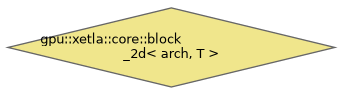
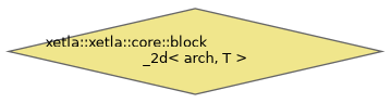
  digraph {
    rankdir=LR
-   n1 [color=grey40 fillcolor=khaki fontname=Helvetica fontsize=10 height=0.2 label="gpu::xetla::core::block\l_2d\< arch, T \>" shape=diamond style=filled width=0.4]
+   n1 [color=grey40 fillcolor=khaki fontname=Helvetica fontsize=10 height=0.2 label="xetla::xetla::core::block\l_2d\< arch, T \>" shape=diamond style=filled width=0.4]
  }
